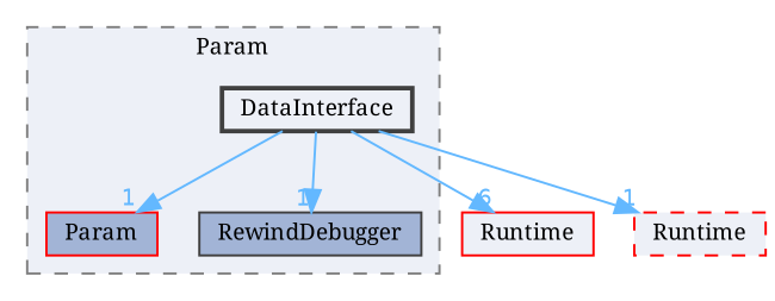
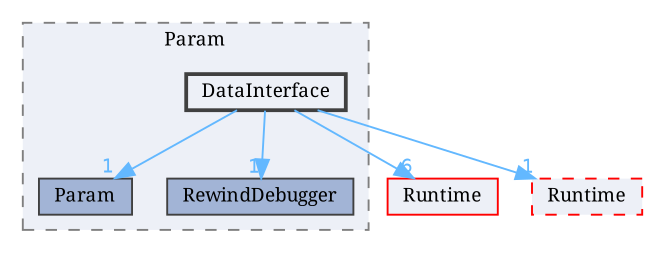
  digraph {
    compound=true
    fontname="Noto Serif"
    node [color=grey25 fillcolor="#edf0f7" fontname="Noto Serif" fontsize=10 shape=box style=filled]
    edge [color=steelblue1 fontcolor=steelblue1 fontname="Noto Serif" fontsize=10 headlabel=1 labeldistance=1.5 labelfontname=Helvetica labelfontsize=10]
-   n1 [color=red fillcolor="#a2b4d6" height=0.2 label=Param width=0.4]
+   n1 [fillcolor="#a2b4d6" height=0.2 label=Param width=0.4]
    n2 [fillcolor="#a2b4d6" height=0.2 label=RewindDebugger width=0.4]
    n3 [height=0.2 label=DataInterface style="filled,bold" width=0.4]
    n4 [color=red height=0.2 label=Runtime width=0.4]
    n5 [color=red height=0.2 label=Runtime style="filled,dashed" width=0.4]
    subgraph cluster_1 {
      bgcolor="#edf0f7"
      fontsize=10
      label=Param
      pencolor=grey50
      style="filled,dashed"
      n1
      n2
      n3
    }
    n3 -> n1
    n3 -> n2
    n3 -> n4 [headlabel=6]
    n3 -> n5
  }
